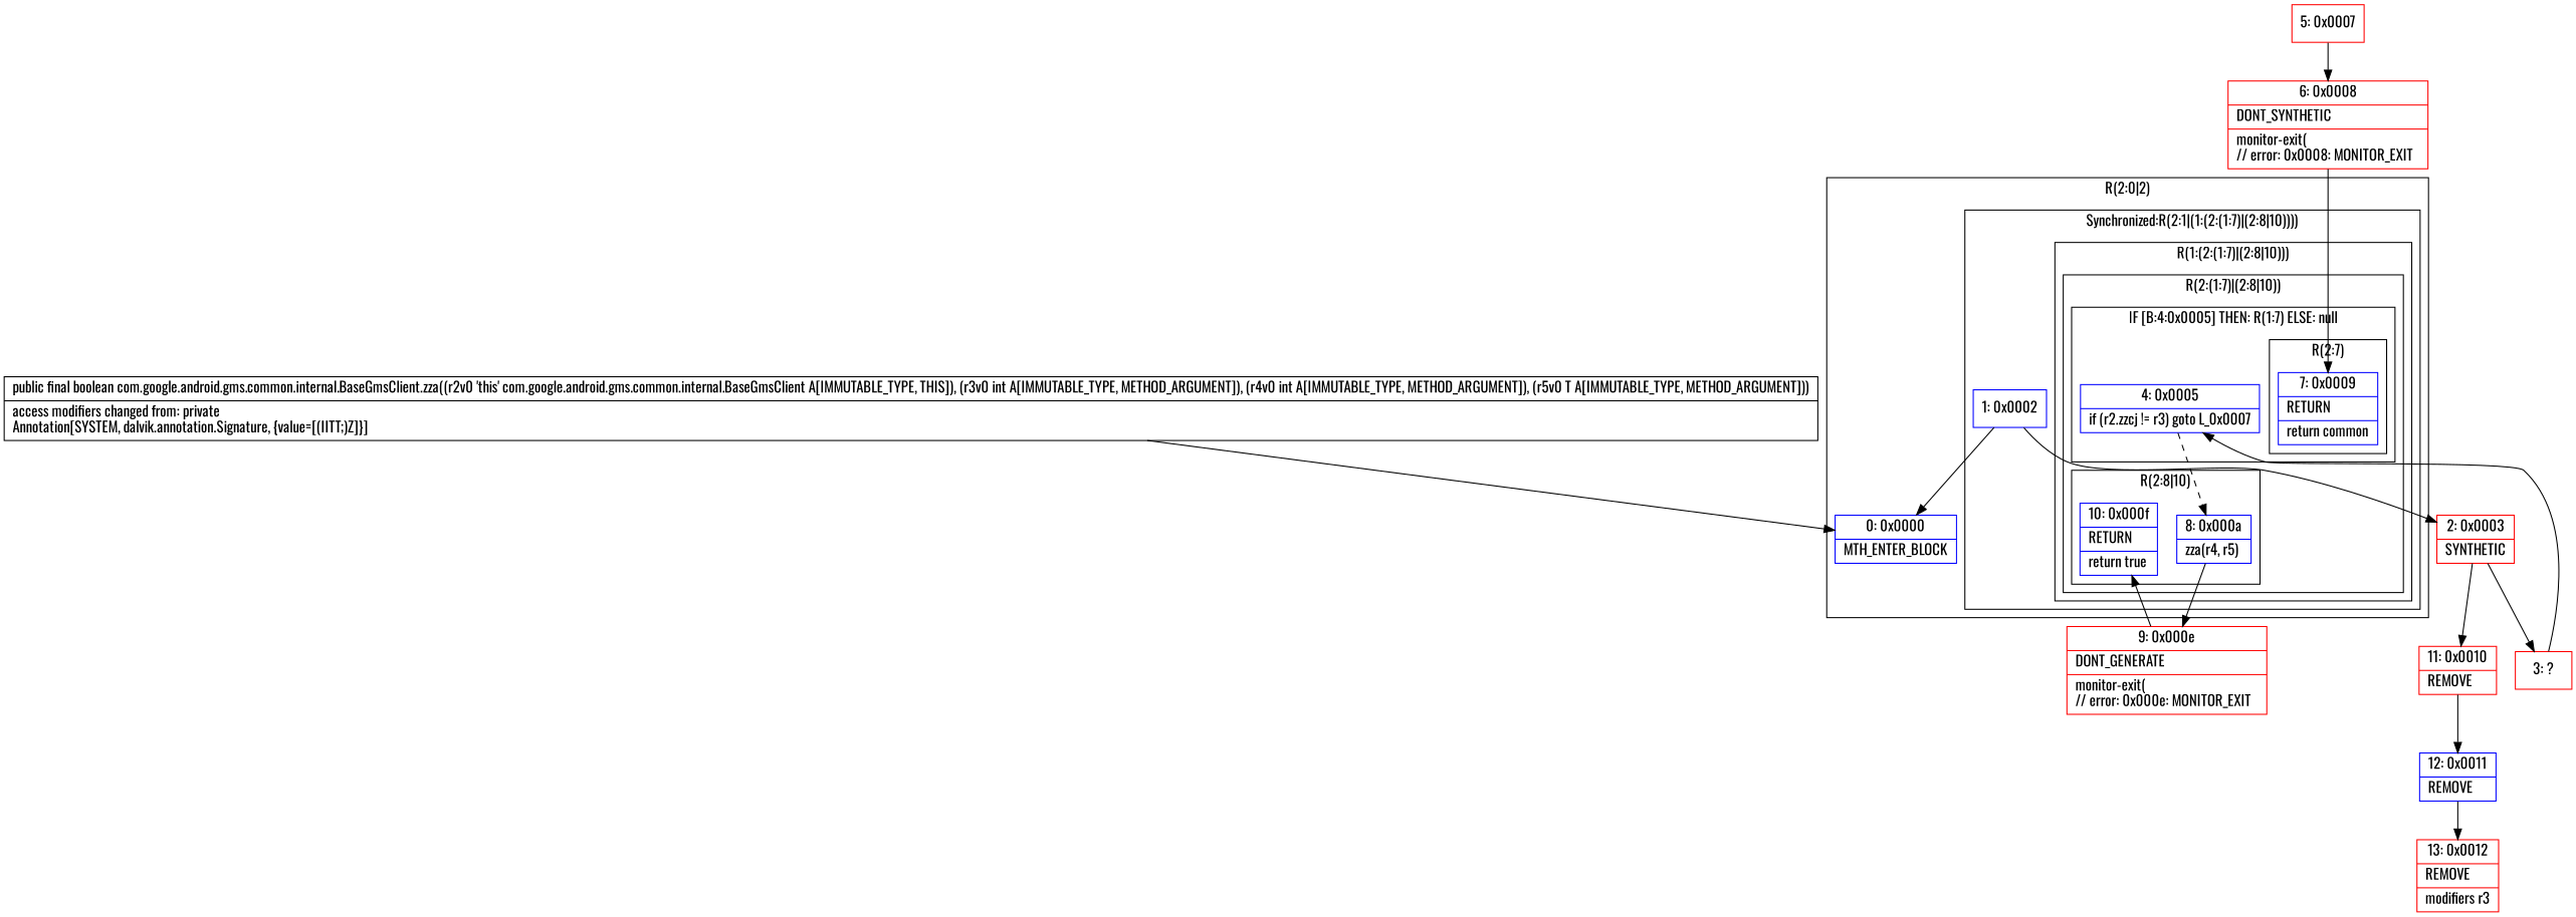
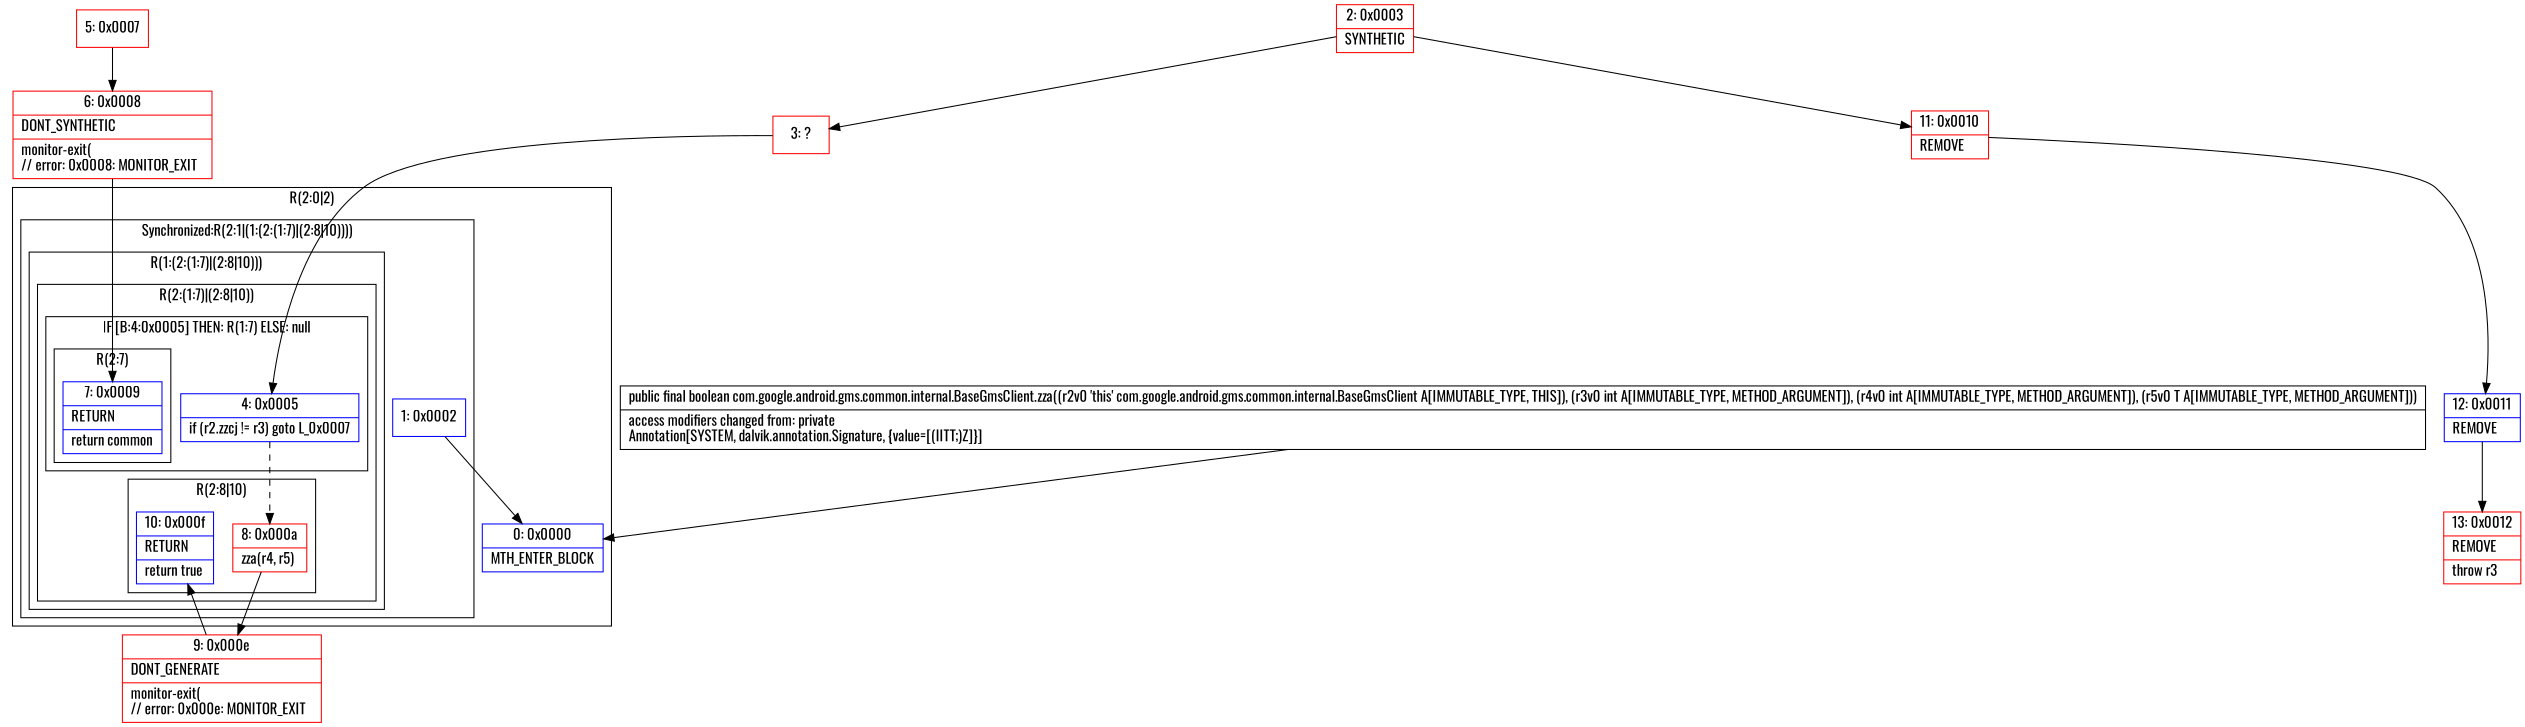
  digraph {
    fontname=Oswald
    node [color=blue fontname=Oswald shape=record]
    edge [fontname=Oswald]
    n1 [label="{7\:\ 0x0009|RETURN\l|return common\l}"]
    n2 [label="{4\:\ 0x0005|if (r2.zzcj != r3) goto L_0x0007\l}"]
-   n3 [label="{8\:\ 0x000a|zza(r4, r5)\l}"]
+   n3 [color=red label="{8\:\ 0x000a|zza(r4, r5)\l}"]
    n4 [label="{10\:\ 0x000f|RETURN\l|return true\l}"]
    n5 [label="{1\:\ 0x0002}"]
    n6 [label="{0\:\ 0x0000|MTH_ENTER_BLOCK\l}"]
    n7 [color=red label="{9\:\ 0x000e|DONT_GENERATE\l|monitor\-exit(\l\/\/ error: 0x000e: MONITOR_EXIT  \l}"]
    n8 [color=red label="{2\:\ 0x0003|SYNTHETIC\l}"]
    n9 [color=red label="{3\:\ ?}"]
    n10 [color=red label="{11\:\ 0x0010|REMOVE\l}"]
    n11 [color=red label="{5\:\ 0x0007}"]
    n12 [color=red label="{6\:\ 0x0008|DONT_SYNTHETIC\l|monitor\-exit(\l\/\/ error: 0x0008: MONITOR_EXIT  \l}"]
    n13 [label="{12\:\ 0x0011|REMOVE\l}"]
-   n14 [color=red label="{13\:\ 0x0012|REMOVE\l|modifiers r3\l}"]
+   n14 [color=red label="{13\:\ 0x0012|REMOVE\l|throw r3\l}"]
    n15 [label="{public final boolean com.google.android.gms.common.internal.BaseGmsClient.zza((r2v0 'this' com.google.android.gms.common.internal.BaseGmsClient A[IMMUTABLE_TYPE, THIS]), (r3v0 int A[IMMUTABLE_TYPE, METHOD_ARGUMENT]), (r4v0 int A[IMMUTABLE_TYPE, METHOD_ARGUMENT]), (r5v0 T A[IMMUTABLE_TYPE, METHOD_ARGUMENT]))  | access modifiers changed from: private\lAnnotation[SYSTEM, dalvik.annotation.Signature, \{value=[(IITT;)Z]\}]\l}" color=""]
    subgraph cluster_1 {
      label="R(2:0|2)"
      n6
      subgraph cluster_2 {
        label="Synchronized:R(2:1|(1:(2:(1:7)|(2:8|10))))"
        n5
        subgraph cluster_3 {
          label="R(1:(2:(1:7)|(2:8|10)))"
          subgraph cluster_4 {
            label="R(2:(1:7)|(2:8|10))"
            subgraph cluster_5 {
              label="IF [B:4:0x0005] THEN: R(1:7) ELSE: null"
              n2
              subgraph cluster_6 {
                label="R(2:7)"
                n1
              }
            }
            subgraph cluster_7 {
              label="R(2:8|10)"
              n3
              n4
            }
          }
        }
      }
    }
    n2 -> n3 [style=dashed]
    n3 -> n7
    n5 -> n6
-   n5 -> n8
    n7 -> n4
    n8 -> n9
    n8 -> n10
    n9 -> n2
    n10 -> n13
    n11 -> n12
    n12 -> n1
    n13 -> n14
    n15 -> n6
  }
